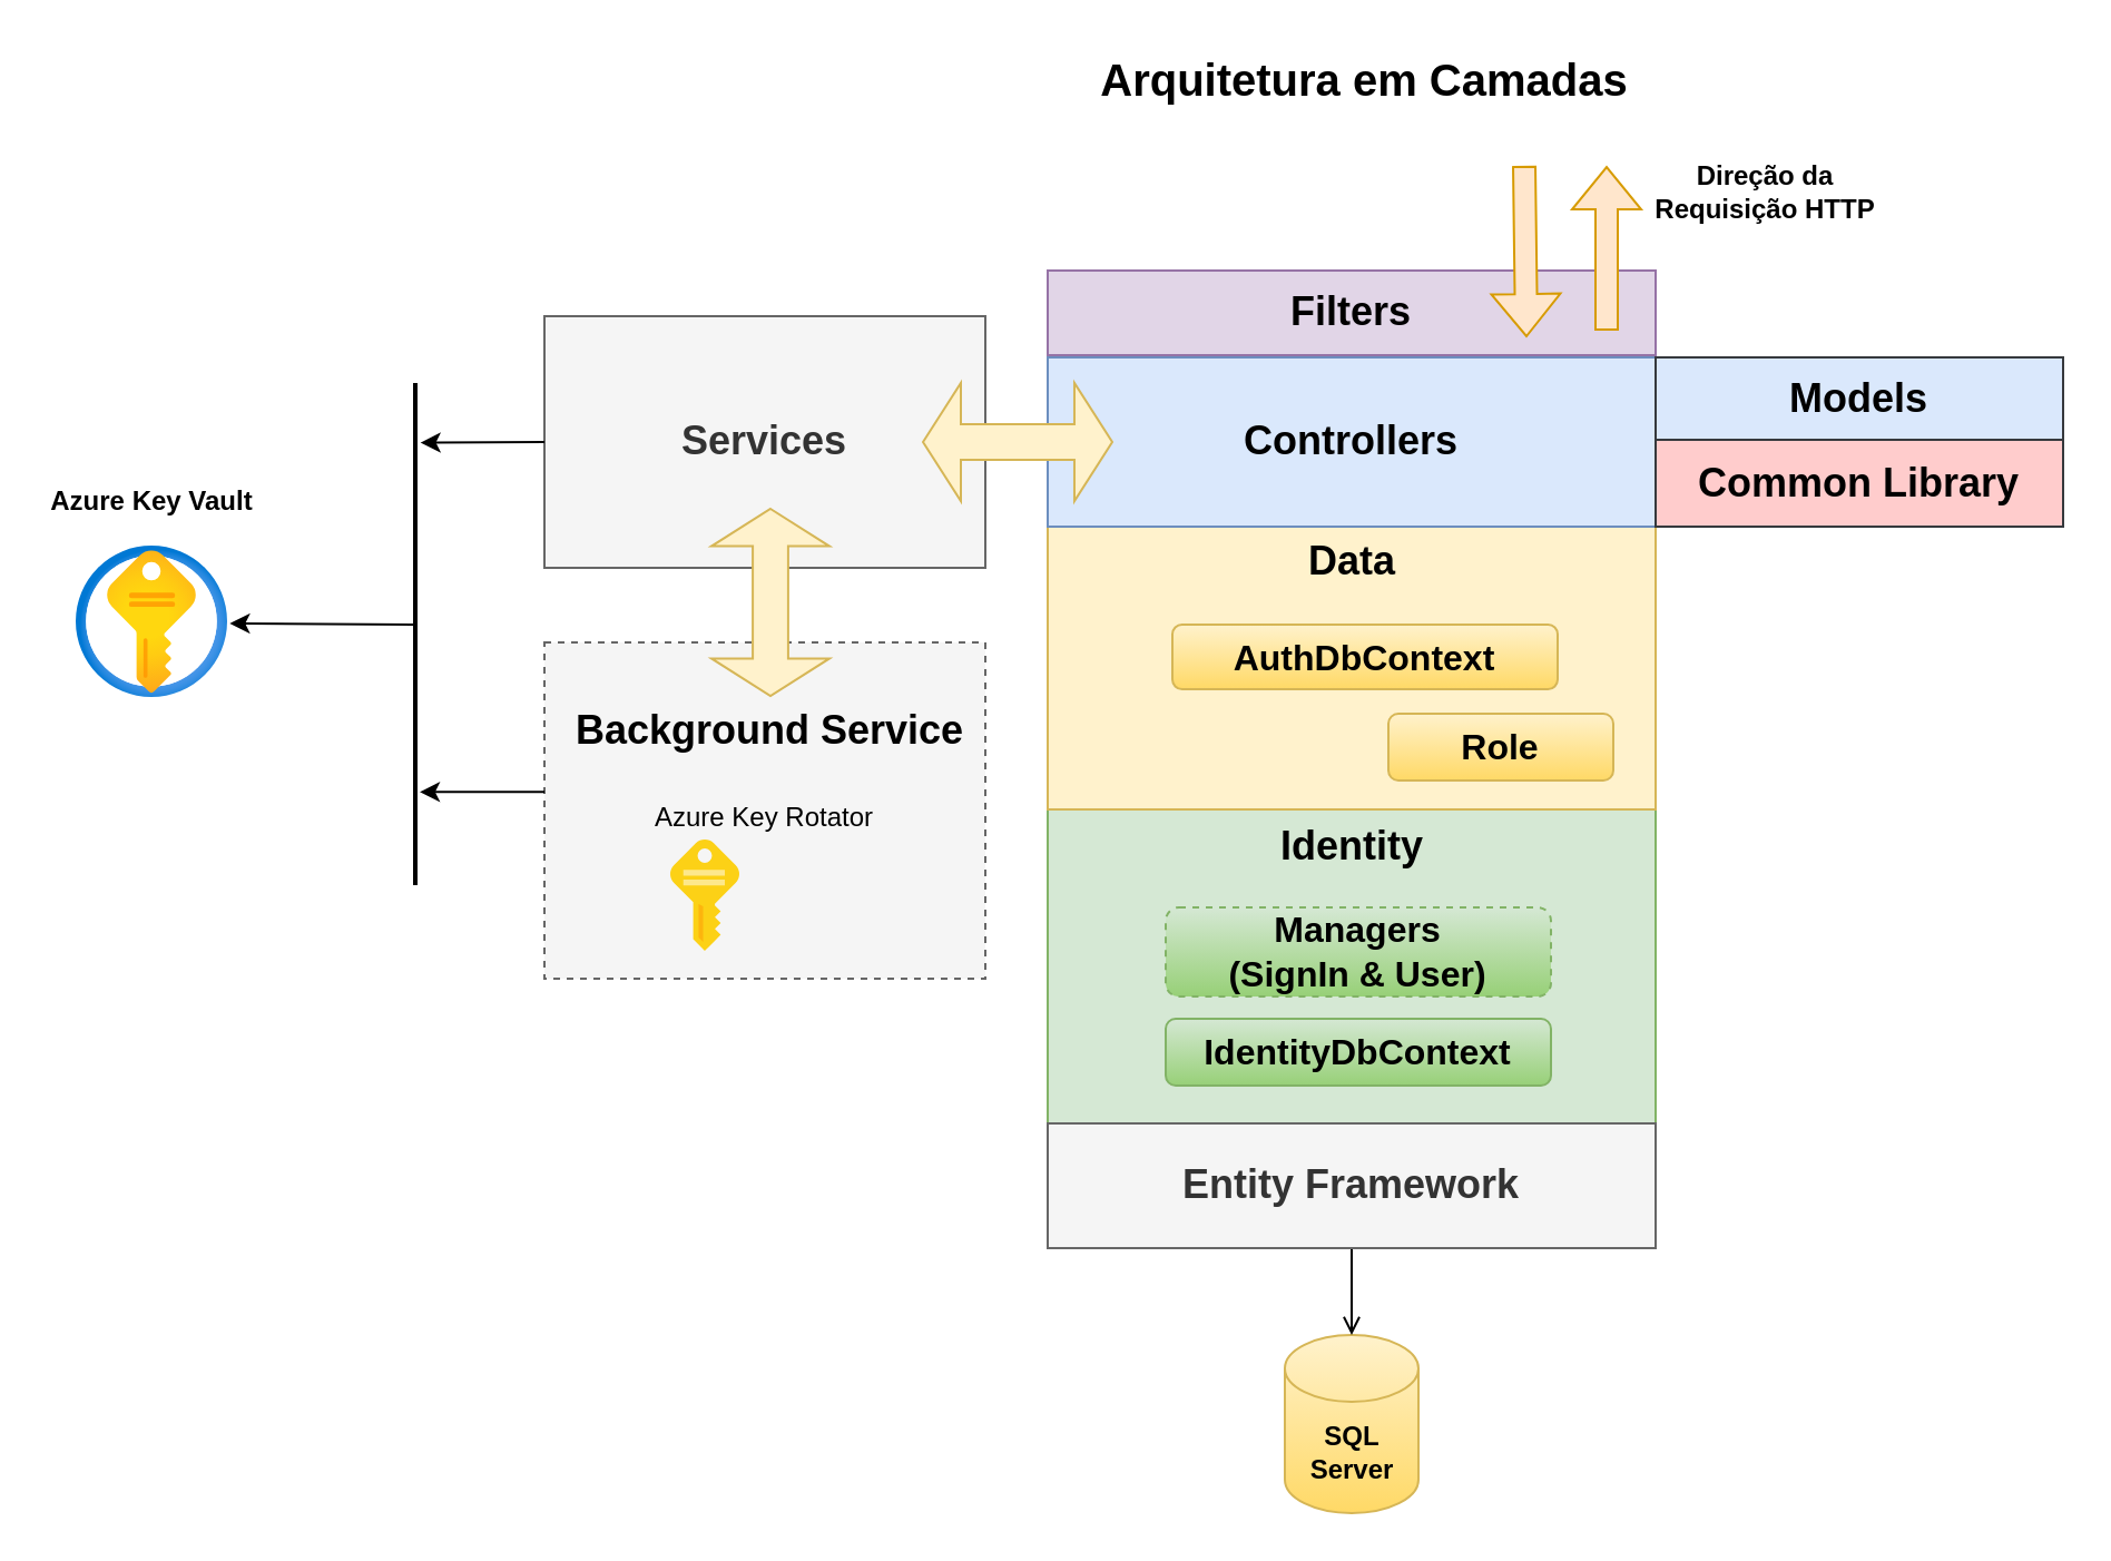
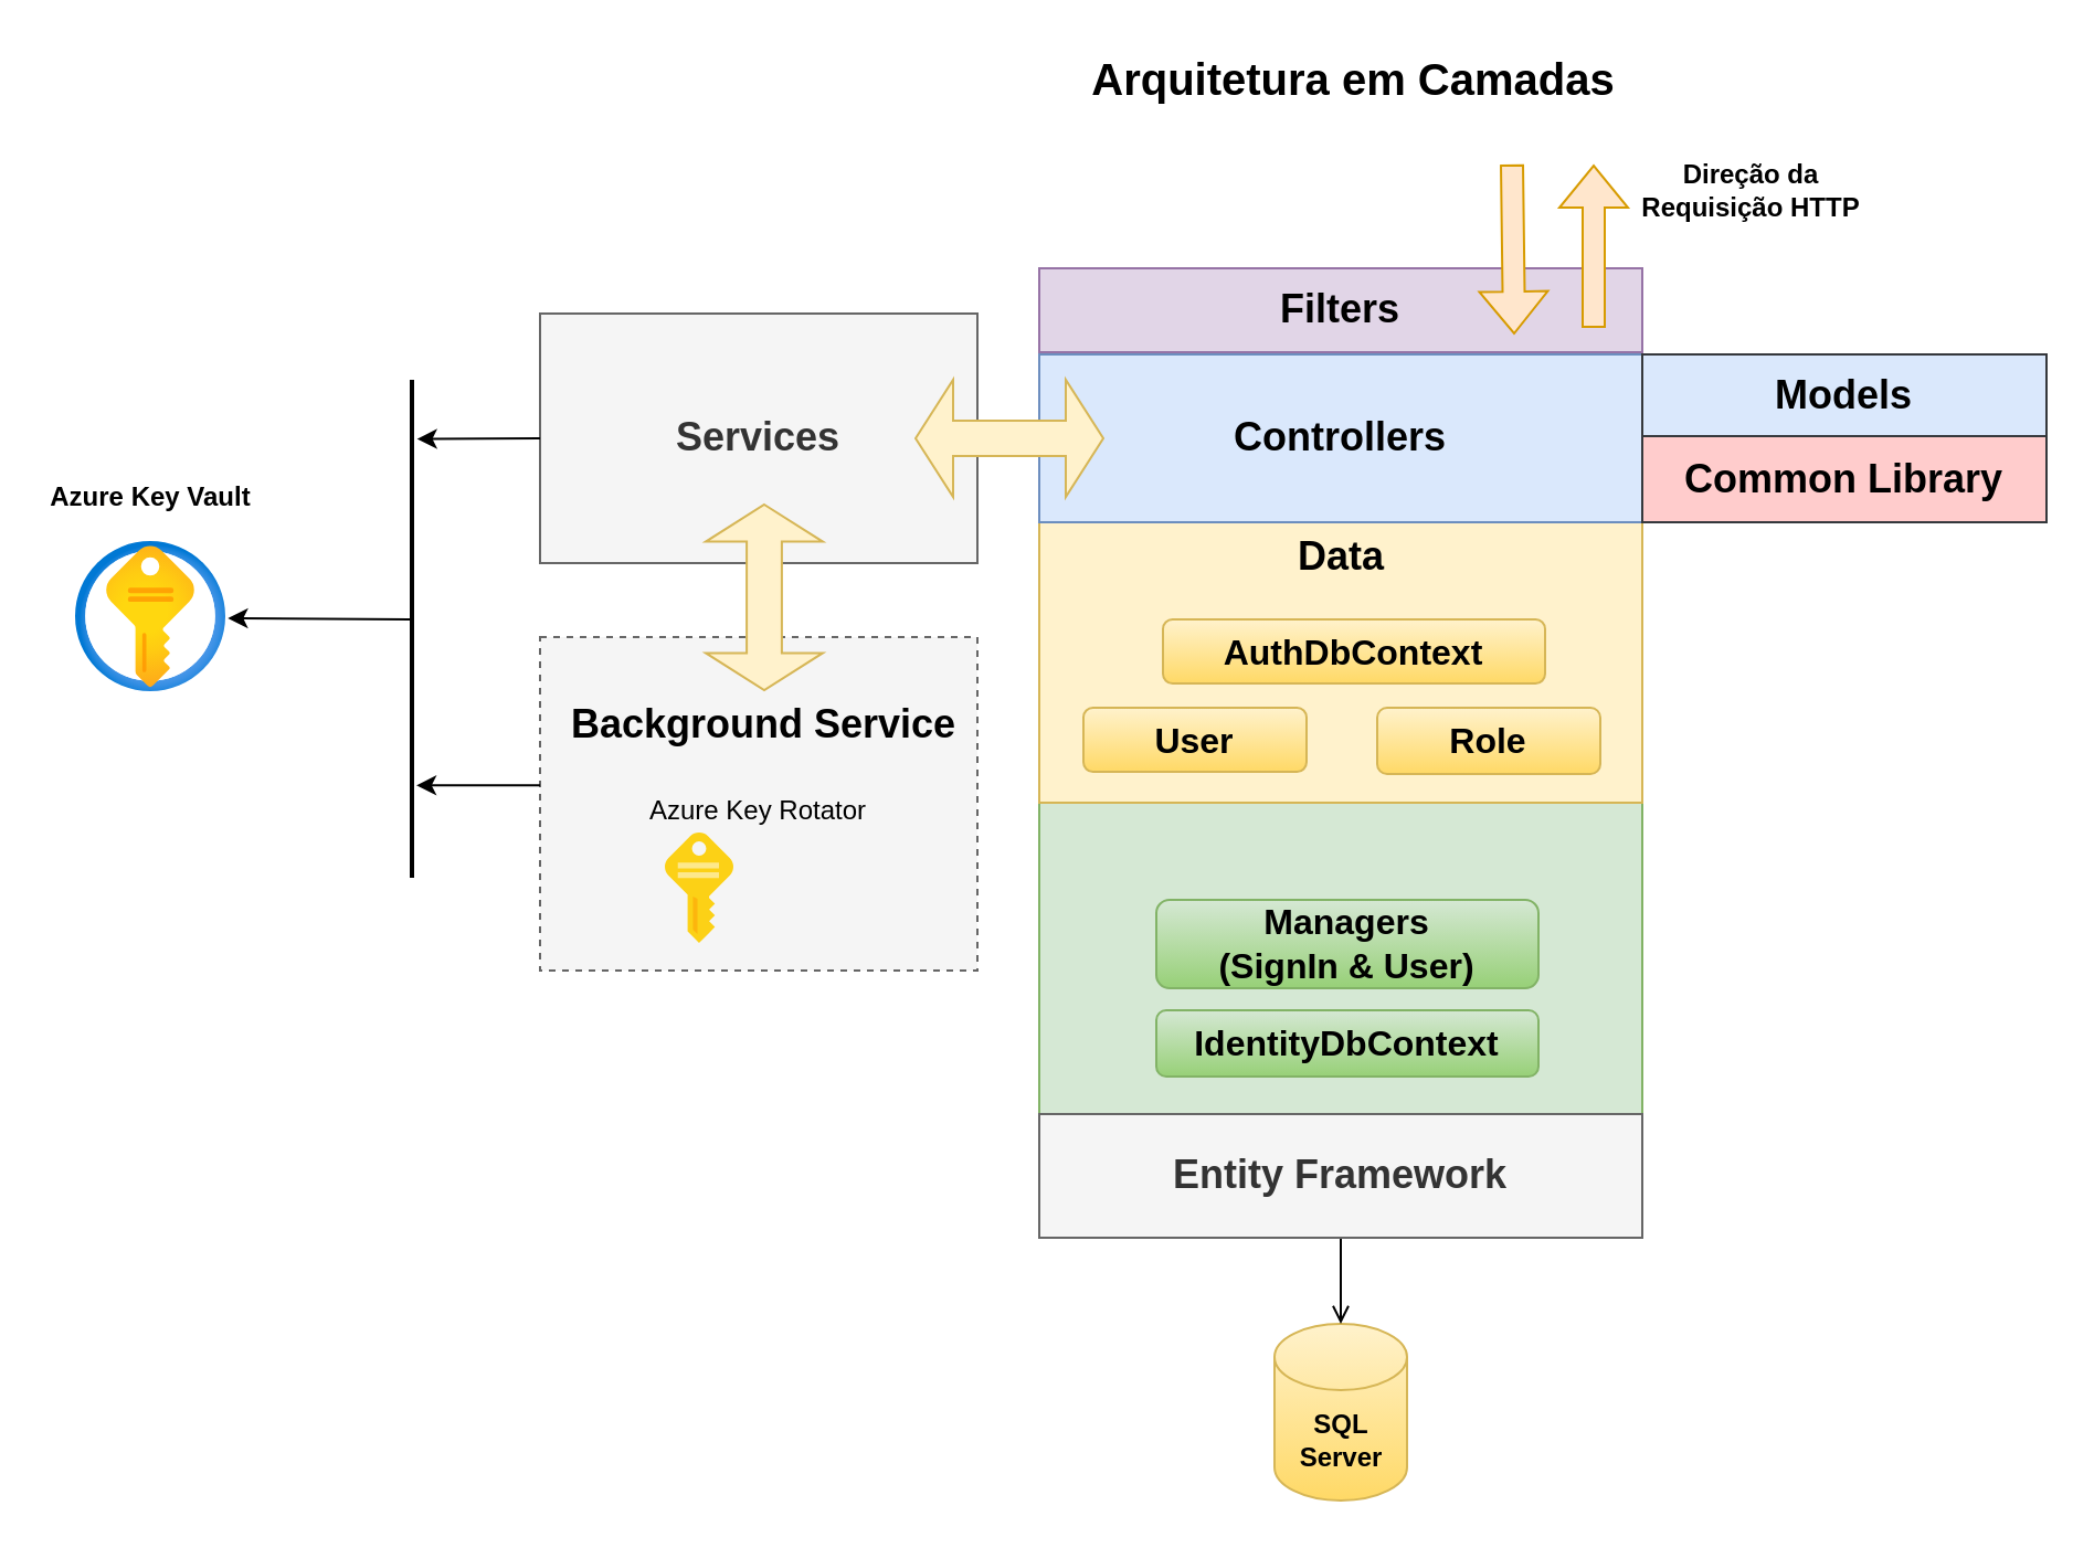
  <mxCell id="0" />
  <mxCell id="1" parent="0" />
  <mxCell id="2" value="&lt;b&gt;&lt;font style=&quot;font-size: 18px;&quot;&gt;Filters&lt;/font&gt;&lt;/b&gt;" style="rounded=0;whiteSpace=wrap;html=1;fillColor=#e1d5e7;strokeColor=#9673a6;" vertex="1" parent="1"><mxGeometry x="470" y="121" width="273" height="38" as="geometry" /></mxCell>
  <mxCell id="3" value="&lt;b&gt;SQL Server&lt;/b&gt;" style="shape=cylinder3;whiteSpace=wrap;html=1;boundedLbl=1;backgroundOutline=1;size=15;fillColor=#fff2cc;strokeColor=#d6b656;gradientColor=#ffd966;" vertex="1" parent="1"><mxGeometry x="576.5" y="599" width="60" height="80" as="geometry" /></mxCell>
  <mxCell id="4" value="" style="endArrow=open;html=1;rounded=0;exitX=0.5;exitY=1;exitDx=0;exitDy=0;entryX=0.5;entryY=0;entryDx=0;entryDy=0;entryPerimeter=0;" edge="1" parent="1" source="11" target="3"><mxGeometry width="50" height="50" relative="1" as="geometry"><mxPoint x="704" y="391" as="sourcePoint" /><mxPoint x="754" y="341" as="targetPoint" /></mxGeometry></mxCell>
  <mxCell id="5" value="" style="group" vertex="1" connectable="0" parent="1"><mxGeometry x="470" y="406" width="273" height="161" as="geometry" /></mxCell>
  <mxCell id="6" value="" style="group" vertex="1" connectable="0" parent="5"><mxGeometry y="-47" width="273" height="145" as="geometry" /></mxCell>
  <mxCell id="7" value="" style="rounded=0;whiteSpace=wrap;html=1;fillColor=#d5e8d4;strokeColor=#82b366;" vertex="1" parent="6"><mxGeometry width="273" height="145" as="geometry" /></mxCell>
- <mxCell id="8" value="&lt;font size=&quot;1&quot; style=&quot;&quot;&gt;&lt;b style=&quot;font-size: 18px;&quot;&gt;Identity&lt;/b&gt;&lt;/font&gt;" style="text;html=1;strokeColor=none;fillColor=none;align=center;verticalAlign=middle;whiteSpace=wrap;rounded=0;" vertex="1" parent="6"><mxGeometry x="106.5" y="6" width="60" height="30" as="geometry" /></mxCell>
  <mxCell id="9" value="&lt;font size=&quot;1&quot; style=&quot;&quot;&gt;&lt;b style=&quot;font-size: 16px;&quot;&gt;IdentityDbContext&lt;br&gt;&lt;/b&gt;&lt;/font&gt;" style="rounded=1;whiteSpace=wrap;html=1;fillColor=#d5e8d4;strokeColor=#82b366;gradientColor=#97d077;" vertex="1" parent="6"><mxGeometry x="53" y="98" width="173" height="30" as="geometry" /></mxCell>
- <mxCell id="10" value="&lt;font size=&quot;1&quot; style=&quot;&quot;&gt;&lt;b style=&quot;font-size: 16px;&quot;&gt;Managers &lt;br&gt;(SignIn &amp;amp; User)&lt;br&gt;&lt;/b&gt;&lt;/font&gt;" style="rounded=1;whiteSpace=wrap;html=1;fillColor=#d5e8d4;strokeColor=#82b366;gradientColor=#97d077;dashed=1;" vertex="1" parent="6"><mxGeometry x="53" y="48" width="173" height="40" as="geometry" /></mxCell>
+ <mxCell id="10" value="&lt;font size=&quot;1&quot; style=&quot;&quot;&gt;&lt;b style=&quot;font-size: 16px;&quot;&gt;Managers &lt;br&gt;(SignIn &amp;amp; User)&lt;br&gt;&lt;/b&gt;&lt;/font&gt;" style="rounded=1;whiteSpace=wrap;html=1;fillColor=#d5e8d4;strokeColor=#82b366;gradientColor=#97d077;" vertex="1" parent="6"><mxGeometry x="53" y="48" width="173" height="40" as="geometry" /></mxCell>
  <mxCell id="11" value="&lt;b&gt;&lt;font style=&quot;font-size: 18px;&quot;&gt;Entity Framework&lt;/font&gt;&lt;/b&gt;" style="rounded=0;whiteSpace=wrap;html=1;fillColor=#f5f5f5;strokeColor=#666666;fontColor=#333333;" vertex="1" parent="5"><mxGeometry y="98" width="273" height="56" as="geometry" /></mxCell>
  <mxCell id="12" value="" style="rounded=0;whiteSpace=wrap;html=1;fillColor=#fff2cc;strokeColor=#d6b656;" vertex="1" parent="1"><mxGeometry x="470" y="228" width="273" height="135" as="geometry" /></mxCell>
  <mxCell id="13" value="&lt;font size=&quot;1&quot; style=&quot;&quot;&gt;&lt;b style=&quot;font-size: 18px;&quot;&gt;Data&lt;/b&gt;&lt;/font&gt;" style="text;html=1;strokeColor=none;fillColor=none;align=center;verticalAlign=middle;whiteSpace=wrap;rounded=0;" vertex="1" parent="1"><mxGeometry x="576.5" y="235.662" width="60" height="32.838" as="geometry" /></mxCell>
  <mxCell id="14" value="&lt;b&gt;&lt;font style=&quot;font-size: 18px;&quot;&gt;Controllers&lt;/font&gt;&lt;/b&gt;" style="rounded=0;whiteSpace=wrap;html=1;fillColor=#dae8fc;strokeColor=#6c8ebf;" vertex="1" parent="1"><mxGeometry x="470" y="160" width="273" height="76" as="geometry" /></mxCell>
+ <mxCell id="15" value="&lt;font size=&quot;1&quot; style=&quot;&quot;&gt;&lt;b style=&quot;font-size: 16px;&quot;&gt;User&lt;/b&gt;&lt;/font&gt;" style="rounded=1;whiteSpace=wrap;html=1;fillColor=#fff2cc;strokeColor=#d6b656;gradientColor=#ffd966;" vertex="1" parent="1"><mxGeometry x="490" y="320" width="101" height="29" as="geometry" /></mxCell>
  <mxCell id="16" value="&lt;font size=&quot;1&quot; style=&quot;&quot;&gt;&lt;b style=&quot;font-size: 16px;&quot;&gt;Role&lt;/b&gt;&lt;/font&gt;" style="rounded=1;whiteSpace=wrap;html=1;fillColor=#fff2cc;strokeColor=#d6b656;gradientColor=#ffd966;" vertex="1" parent="1"><mxGeometry x="623" y="320" width="101" height="30" as="geometry" /></mxCell>
  <mxCell id="17" value="&lt;font size=&quot;1&quot; style=&quot;&quot;&gt;&lt;b style=&quot;font-size: 16px;&quot;&gt;AuthDbContext&lt;/b&gt;&lt;/font&gt;" style="rounded=1;whiteSpace=wrap;html=1;fillColor=#fff2cc;strokeColor=#d6b656;gradientColor=#ffd966;" vertex="1" parent="1"><mxGeometry x="526" y="280" width="173" height="29" as="geometry" /></mxCell>
  <mxCell id="18" value="&lt;font size=&quot;1&quot; style=&quot;&quot;&gt;&lt;b style=&quot;font-size: 18px;&quot;&gt;Services&lt;/b&gt;&lt;/font&gt;" style="rounded=0;whiteSpace=wrap;html=1;fillColor=#f5f5f5;strokeColor=#666666;fontColor=#333333;" vertex="1" parent="1"><mxGeometry x="244" y="141.5" width="198" height="113" as="geometry" /></mxCell>
  <mxCell id="19" value="&lt;font size=&quot;1&quot; style=&quot;&quot;&gt;&lt;b style=&quot;font-size: 18px;&quot;&gt;Models&lt;/b&gt;&lt;/font&gt;" style="rounded=0;whiteSpace=wrap;html=1;fillColor=#dae8fc;strokeColor=#36393d;" vertex="1" parent="1"><mxGeometry x="743" y="160" width="183" height="37" as="geometry" /></mxCell>
  <mxCell id="20" value="&lt;font size=&quot;1&quot; style=&quot;&quot;&gt;&lt;b style=&quot;font-size: 18px;&quot;&gt;Common Library&lt;/b&gt;&lt;/font&gt;" style="rounded=0;whiteSpace=wrap;html=1;fillColor=#ffcccc;strokeColor=#36393d;" vertex="1" parent="1"><mxGeometry x="743" y="197" width="183" height="39" as="geometry" /></mxCell>
  <mxCell id="21" value="&lt;font style=&quot;font-size: 20px;&quot;&gt;&lt;b&gt;Arquitetura em Camadas&lt;/b&gt;&lt;/font&gt;" style="text;html=1;strokeColor=none;fillColor=none;align=center;verticalAlign=middle;whiteSpace=wrap;rounded=0;" vertex="1" parent="1"><mxGeometry x="486.13" y="20" width="252.75" height="30" as="geometry" /></mxCell>
  <mxCell id="22" value="" style="shape=doubleArrow;whiteSpace=wrap;html=1;fillColor=#fff2cc;strokeColor=#d6b656;" vertex="1" parent="1"><mxGeometry x="414" y="171.5" width="85" height="53" as="geometry" /></mxCell>
  <mxCell id="23" value="" style="rounded=0;whiteSpace=wrap;html=1;fillColor=#f5f5f5;strokeColor=#666666;fontColor=#333333;dashed=1;" vertex="1" parent="1"><mxGeometry x="244" y="288" width="198" height="151" as="geometry" /></mxCell>
  <mxCell id="24" value="" style="shape=image;html=1;verticalAlign=top;verticalLabelPosition=bottom;labelBackgroundColor=#ffffff;imageAspect=0;aspect=fixed;image=https://cdn4.iconfinder.com/data/icons/evil-icons-user-interface/64/rotation_right-128.png" vertex="1" parent="1"><mxGeometry x="322" y="369.5" width="73" height="73" as="geometry" /></mxCell>
  <mxCell id="25" value="&lt;font size=&quot;1&quot; style=&quot;&quot;&gt;&lt;b style=&quot;font-size: 18px;&quot;&gt;Background Service&lt;/b&gt;&lt;/font&gt;" style="text;html=1;strokeColor=none;fillColor=none;align=center;verticalAlign=middle;whiteSpace=wrap;rounded=0;" vertex="1" parent="1"><mxGeometry x="238" y="313" width="215" height="30" as="geometry" /></mxCell>
  <mxCell id="26" value="" style="image;sketch=0;aspect=fixed;html=1;points=[];align=center;fontSize=12;image=img/lib/mscae/Key.svg;" vertex="1" parent="1"><mxGeometry x="301" y="377" width="31" height="50" as="geometry" /></mxCell>
  <mxCell id="27" value="Azure Key Rotator" style="text;html=1;strokeColor=none;fillColor=none;align=center;verticalAlign=middle;whiteSpace=wrap;rounded=0;" vertex="1" parent="1"><mxGeometry x="284" y="352" width="118" height="30" as="geometry" /></mxCell>
  <mxCell id="28" value="" style="image;aspect=fixed;html=1;points=[];align=center;fontSize=12;image=img/lib/azure2/security/Key_Vaults.svg;" vertex="1" parent="1"><mxGeometry x="34" y="245" width="68" height="68" as="geometry" /></mxCell>
  <mxCell id="29" value="" style="line;strokeWidth=2;direction=south;html=1;perimeterSpacing=100;" vertex="1" parent="1"><mxGeometry x="181" y="171.5" width="10" height="225.5" as="geometry" /></mxCell>
  <mxCell id="30" value="" style="endArrow=classic;html=1;rounded=0;entryX=0.298;entryY=0.489;entryDx=0;entryDy=0;entryPerimeter=0;exitX=0;exitY=0.5;exitDx=0;exitDy=0;" edge="1" parent="1" source="18" target="29"><mxGeometry width="50" height="50" relative="1" as="geometry"><mxPoint x="375" y="350" as="sourcePoint" /><mxPoint x="425" y="300" as="targetPoint" /></mxGeometry></mxCell>
  <mxCell id="31" value="" style="endArrow=classic;html=1;rounded=0;entryX=0.298;entryY=0.489;entryDx=0;entryDy=0;entryPerimeter=0;exitX=0;exitY=0.5;exitDx=0;exitDy=0;" edge="1" parent="1"><mxGeometry width="50" height="50" relative="1" as="geometry"><mxPoint x="244" y="355.17" as="sourcePoint" /><mxPoint x="188" y="355.17" as="targetPoint" /></mxGeometry></mxCell>
  <mxCell id="32" value="" style="endArrow=classic;html=1;rounded=0;entryX=1.01;entryY=0.507;entryDx=0;entryDy=0;entryPerimeter=0;exitX=0;exitY=0.5;exitDx=0;exitDy=0;" edge="1" parent="1" target="28"><mxGeometry width="50" height="50" relative="1" as="geometry"><mxPoint x="185" y="280" as="sourcePoint" /><mxPoint x="129" y="280" as="targetPoint" /></mxGeometry></mxCell>
  <mxCell id="33" value="&lt;b&gt;Azure Key Vault&lt;/b&gt;" style="text;html=1;strokeColor=none;fillColor=none;align=center;verticalAlign=middle;whiteSpace=wrap;rounded=0;" vertex="1" parent="1"><mxGeometry x="20" y="210" width="96" height="30" as="geometry" /></mxCell>
  <mxCell id="34" value="" style="shape=doubleArrow;whiteSpace=wrap;html=1;fillColor=#fff2cc;strokeColor=#d6b656;direction=south;" vertex="1" parent="1"><mxGeometry x="319" y="228" width="53" height="84" as="geometry" /></mxCell>
  <mxCell id="35" value="" style="group" vertex="1" connectable="0" parent="1"><mxGeometry x="684" y="74" width="37" height="77" as="geometry" /></mxCell>
  <mxCell id="36" value="" style="shape=flexArrow;endArrow=classic;html=1;rounded=0;fillColor=#ffe6cc;strokeColor=#d79b00;" edge="1" parent="35"><mxGeometry width="50" height="50" relative="1" as="geometry"><mxPoint as="sourcePoint" /><mxPoint x="1" y="77" as="targetPoint" /></mxGeometry></mxCell>
  <mxCell id="37" value="" style="shape=flexArrow;endArrow=classic;html=1;rounded=0;fillColor=#ffe6cc;strokeColor=#d79b00;" edge="1" parent="35"><mxGeometry width="50" height="50" relative="1" as="geometry"><mxPoint x="37" y="74" as="sourcePoint" /><mxPoint x="37" as="targetPoint" /></mxGeometry></mxCell>
  <mxCell id="38" value="&lt;b&gt;Direção da Requisição HTTP&lt;/b&gt;" style="text;html=1;strokeColor=none;fillColor=none;align=center;verticalAlign=middle;whiteSpace=wrap;rounded=0;" vertex="1" parent="1"><mxGeometry x="738.88" y="71" width="107.12" height="30" as="geometry" /></mxCell>
